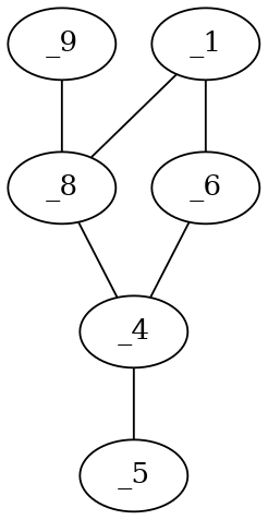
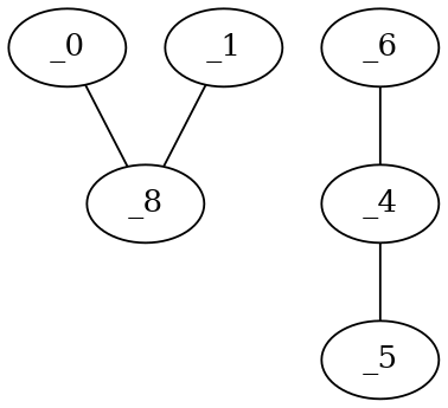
  graph {
-   _0 [x=1.04776 y=2.94103 label=_9]
+   _0 [x=1.04776 y=2.94103]
    n2 [label=_8 x=0.454562 y=0.944619]
    _4 [x=1.91 y=0.63]
    _5 [x=1.65572 y=1.07471]
    _1 [x=1.67258 y=2.81716]
    n6 [label=_6 x=0.122986 y=1.03415]
    _0 -- n2
-   n2 -- _4
    _4 -- _5
    _1 -- n2
-   _1 -- n6
    n6 -- _4
  }
